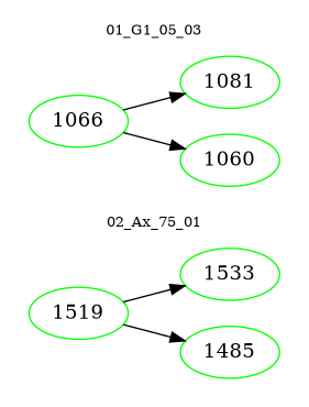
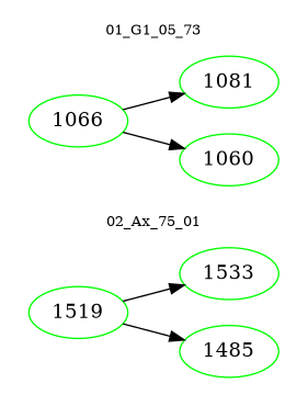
  digraph {
    rankdir=LR
    node [color=green]
    edge [color=black]
    n1 [label=1519]
    n2 [label=1485]
    n3 [label=1533]
    n4 [label=1066]
    n5 [label=1060]
    n6 [label=1081]
    subgraph cluster_1 {
      color=white
      fontsize=10
      label="02_Ax_75_01"
      n1
      n2
      n3
    }
    subgraph cluster_2 {
      color=white
      fontsize=10
-     label="01_G1_05_03"
+     label="01_G1_05_73"
      n4
      n5
      n6
    }
    n1 -> n2
    n1 -> n3
    n4 -> n5
    n4 -> n6
  }
